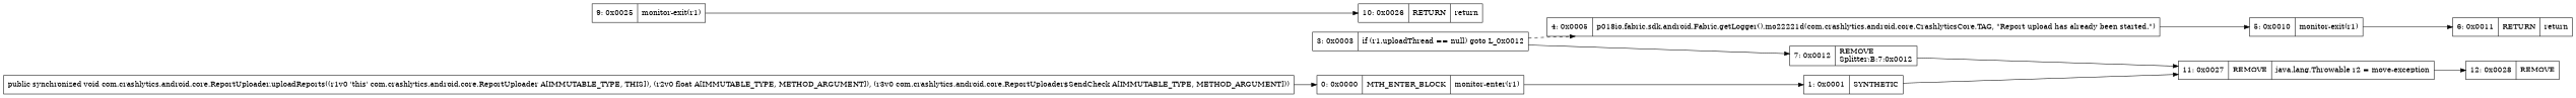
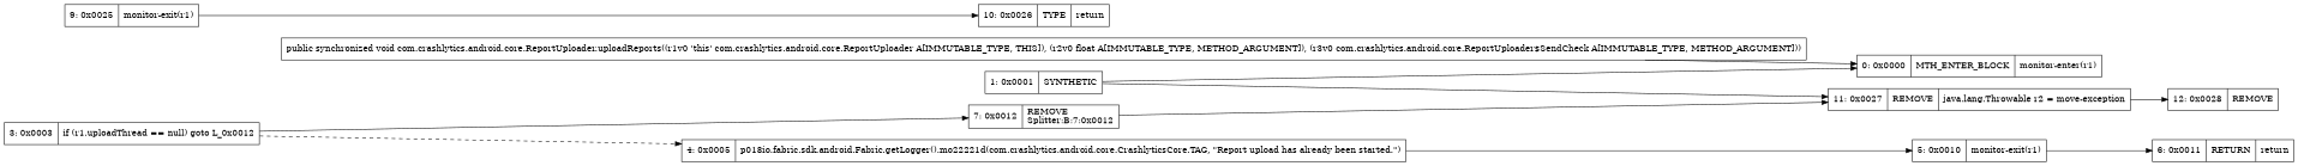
  digraph {
    rankdir=LR
    node [shape=record]
    n1 [label="{0\:\ 0x0000|MTH_ENTER_BLOCK\l|monitor\-enter(r1)\l}"]
    n2 [label="{1\:\ 0x0001|SYNTHETIC\l}"]
    n3 [label="{11\:\ 0x0027|REMOVE\l|java.lang.Throwable r2 = move\-exception\l}"]
    n4 [label="{12\:\ 0x0028|REMOVE\l}"]
    n5 [label="{3\:\ 0x0003|if (r1.uploadThread == null) goto L_0x0012\l}"]
    n6 [label="{4\:\ 0x0005|p018io.fabric.sdk.android.Fabric.getLogger().mo22221d(com.crashlytics.android.core.CrashlyticsCore.TAG, \"Report upload has already been started.\")\l}"]
    n7 [label="{7\:\ 0x0012|REMOVE\lSplitter:B:7:0x0012\l}"]
    n8 [label="{5\:\ 0x0010|monitor\-exit(r1)\l}"]
    n9 [label="{6\:\ 0x0011|RETURN\l|return\l}"]
    n10 [label="{9\:\ 0x0025|monitor\-exit(r1)\l}"]
-   n11 [label="{10\:\ 0x0026|RETURN\l|return\l}"]
+   n11 [label="{10\:\ 0x0026|TYPE\l|return\l}"]
    n12 [label="{public synchronized void com.crashlytics.android.core.ReportUploader.uploadReports((r1v0 'this' com.crashlytics.android.core.ReportUploader A[IMMUTABLE_TYPE, THIS]), (r2v0 float A[IMMUTABLE_TYPE, METHOD_ARGUMENT]), (r3v0 com.crashlytics.android.core.ReportUploader$SendCheck A[IMMUTABLE_TYPE, METHOD_ARGUMENT])) }"]
-   n1 -> n2
+   n2 -> n1
    n2 -> n3
    n3 -> n4
    n5 -> n6 [style=dashed]
    n5 -> n7
    n6 -> n8
    n7 -> n3
    n8 -> n9
    n10 -> n11
    n12 -> n1
  }
